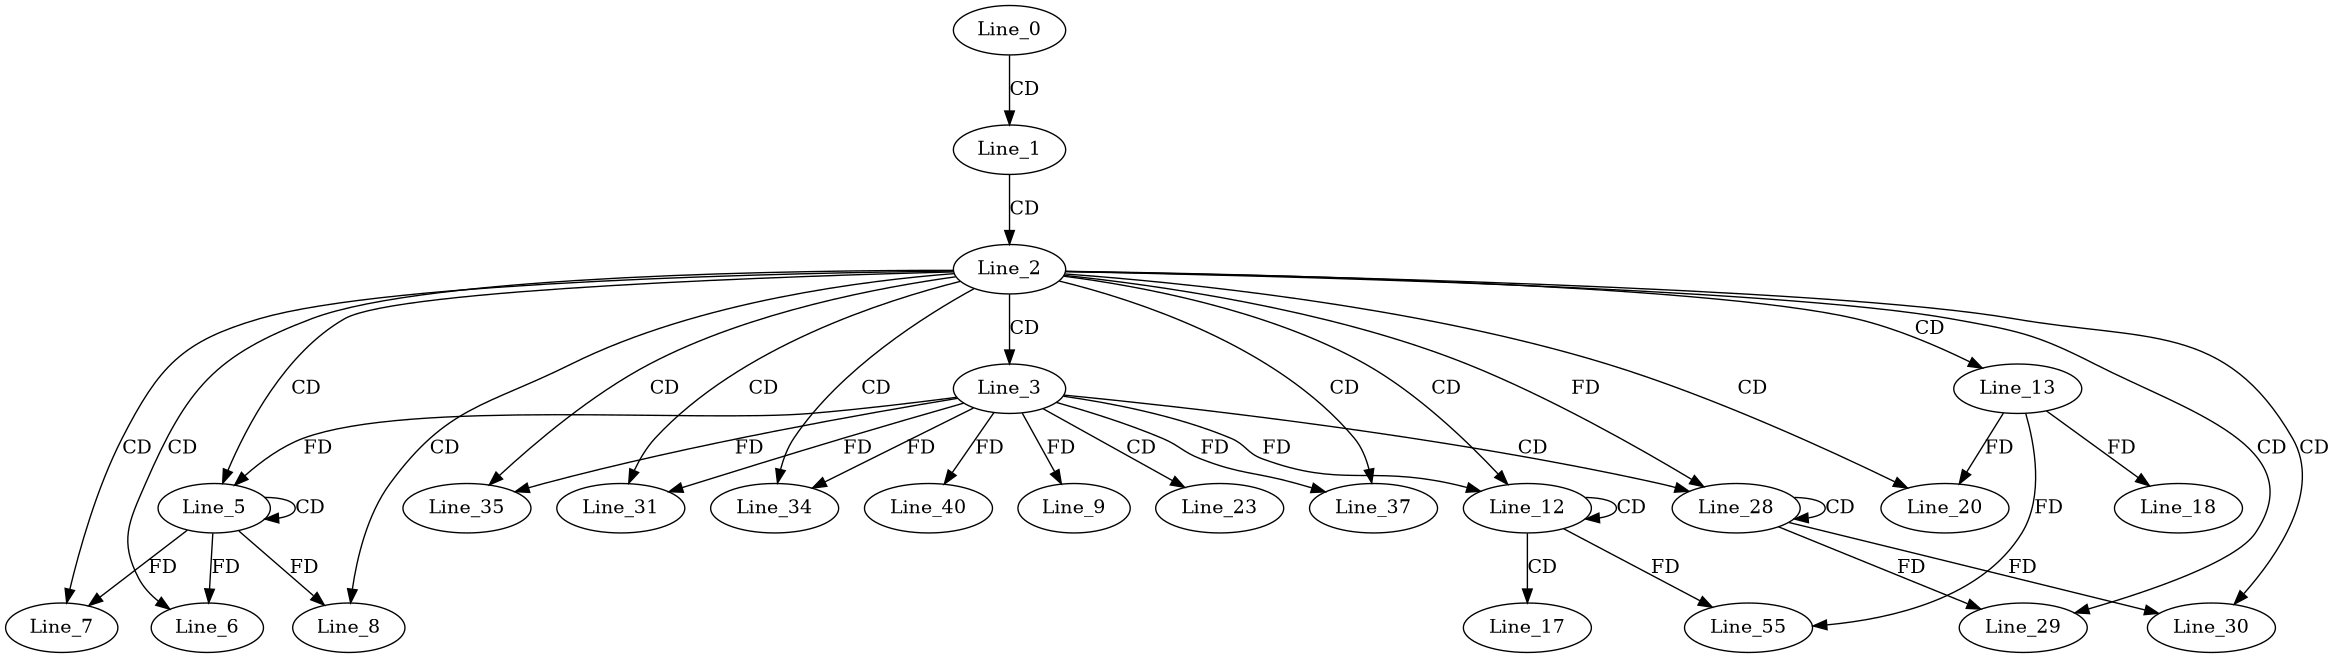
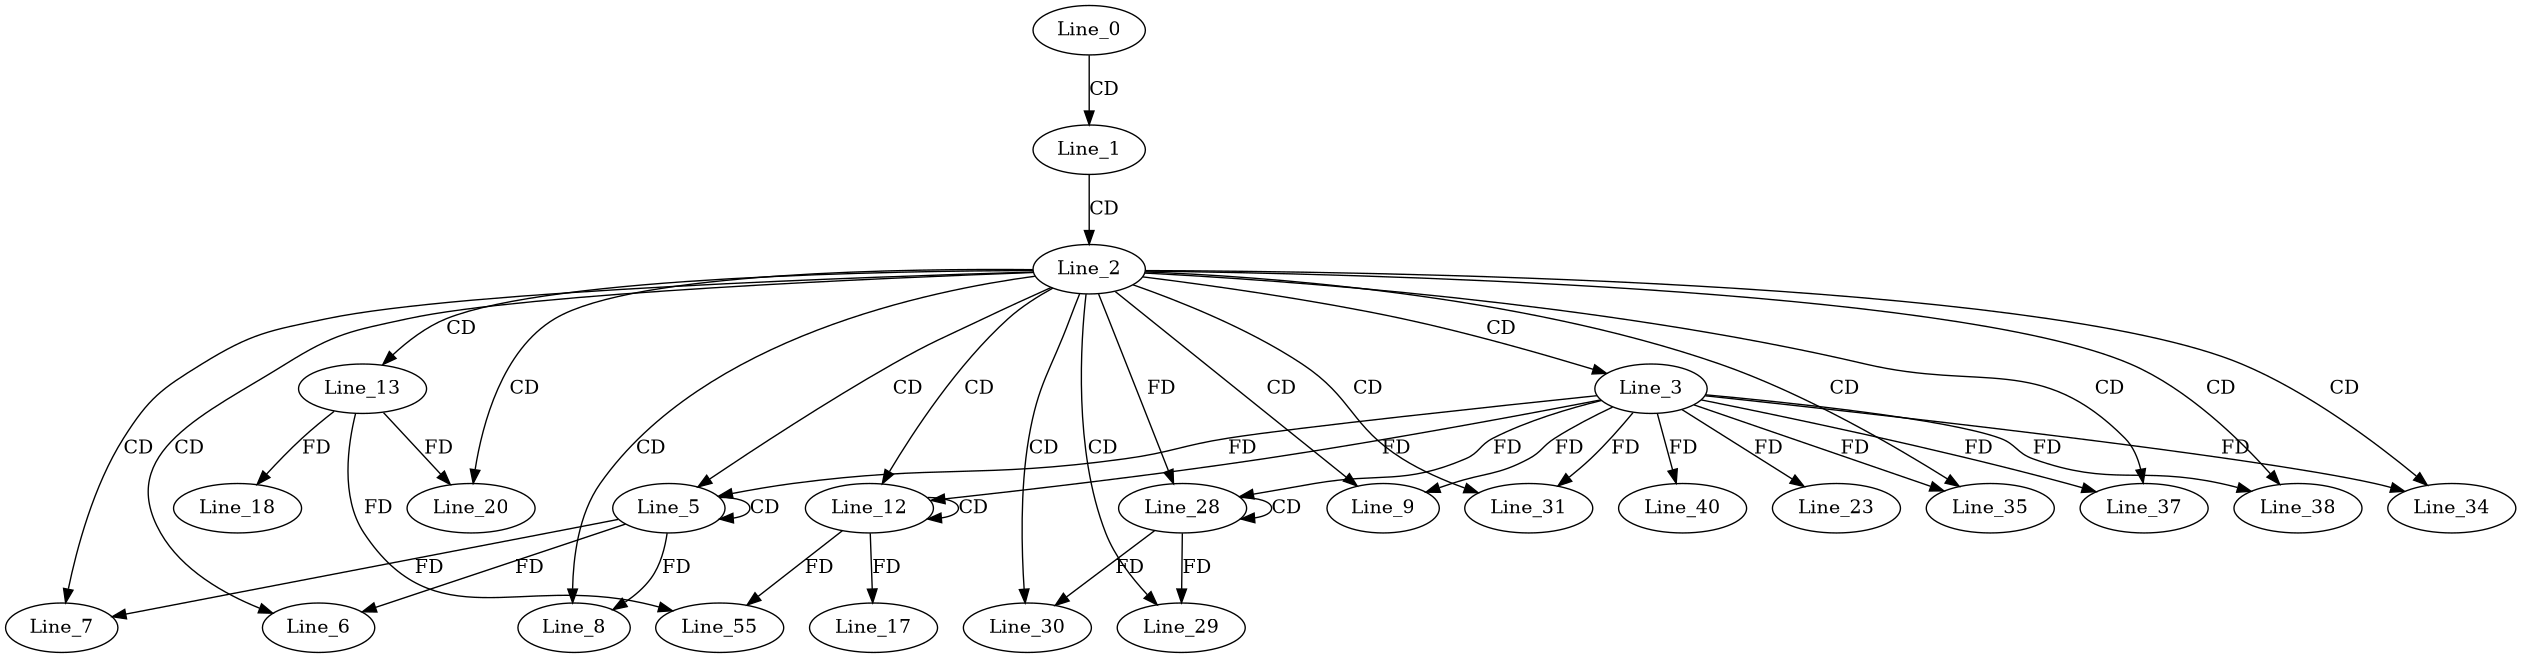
  digraph {
    Line_0
    Line_1
    Line_2
    Line_3
    Line_5
    Line_6
    Line_7
    Line_8
    Line_9
    Line_12
    Line_13
    Line_20
    Line_28
    Line_29
    Line_30
    Line_31
    Line_34
    Line_35
    Line_37
+   Line_38
    Line_23
    Line_40
    n23 [label=Line_55]
    Line_17
    Line_18
    Line_0 -> Line_1 [label=CD]
    Line_1 -> Line_2 [label=CD]
    Line_2 -> Line_3 [label=CD]
    Line_2 -> Line_5 [label=CD]
    Line_2 -> Line_6 [label=CD]
    Line_2 -> Line_7 [label=CD]
    Line_2 -> Line_8 [label=CD]
+   Line_2 -> Line_9 [label=CD]
    Line_2 -> Line_12 [label=CD]
    Line_2 -> Line_13 [label=CD]
    Line_2 -> Line_20 [label=CD]
    Line_2 -> Line_28 [label=FD]
    Line_2 -> Line_29 [label=CD]
    Line_2 -> Line_30 [label=CD]
    Line_2 -> Line_31 [label=CD]
    Line_2 -> Line_34 [label=CD]
    Line_2 -> Line_35 [label=CD]
    Line_2 -> Line_37 [label=CD]
+   Line_2 -> Line_38 [label=CD]
    Line_3 -> Line_5 [label=FD]
    Line_3 -> Line_9 [label=FD]
    Line_3 -> Line_12 [label=FD]
-   Line_3 -> Line_28 [label=CD]
+   Line_3 -> Line_28 [label=FD]
    Line_3 -> Line_31 [label=FD]
    Line_3 -> Line_34 [label=FD]
    Line_3 -> Line_35 [label=FD]
    Line_3 -> Line_37 [label=FD]
-   Line_3 -> Line_23 [label=CD]
+   Line_3 -> Line_38 [label=FD]
+   Line_3 -> Line_23 [label=FD]
    Line_3 -> Line_40 [label=FD]
    Line_5 -> Line_5 [label=CD]
    Line_5 -> Line_6 [label=FD]
    Line_5 -> Line_7 [label=FD]
    Line_5 -> Line_8 [label=FD]
    Line_12 -> Line_12 [label=CD]
    Line_12 -> n23 [label=FD]
-   Line_12 -> Line_17 [label=CD]
+   Line_12 -> Line_17 [label=FD]
    Line_13 -> Line_20 [label=FD]
    Line_13 -> n23 [label=FD]
    Line_13 -> Line_18 [label=FD]
    Line_28 -> Line_28 [label=CD]
    Line_28 -> Line_29 [label=FD]
    Line_28 -> Line_30 [label=FD]
  }
